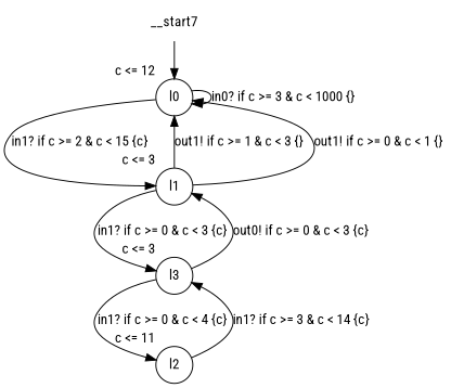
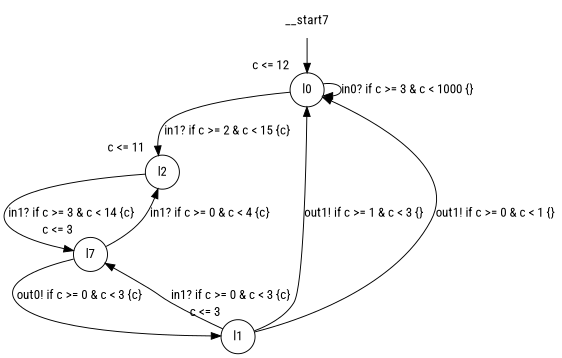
  digraph {
    fontname="Roboto Condensed"
    node [fontname="Roboto Condensed" shape=circle margin=0 xlabel="c <= 3"]
    edge [fontname="Roboto Condensed"]
    n1 [label=__start7 shape=none margin="" xlabel=""]
    n2 [label=l0 xlabel="c <= 12"]
    n3 [label=l1]
-   n4 [label=l3]
+   n4 [label=l7]
    n5 [label=l2 xlabel="c <= 11"]
    n1 -> n2
    n2 -> n2 [label="in0? if c >= 3 & c < 1000 {} "]
-   n2 -> n3 [label="in1? if c >= 2 & c < 15 {c} "]
+   n2 -> n5 [label="in1? if c >= 2 & c < 15 {c} "]
    n3 -> n2 [label="out1! if c >= 1 & c < 3 {} "]
    n3 -> n2 [label="out1! if c >= 0 & c < 1 {} "]
    n3 -> n4 [label="in1? if c >= 0 & c < 3 {c} "]
    n4 -> n3 [label="out0! if c >= 0 & c < 3 {c} "]
    n4 -> n5 [label="in1? if c >= 0 & c < 4 {c} "]
    n5 -> n4 [label="in1? if c >= 3 & c < 14 {c} "]
  }
